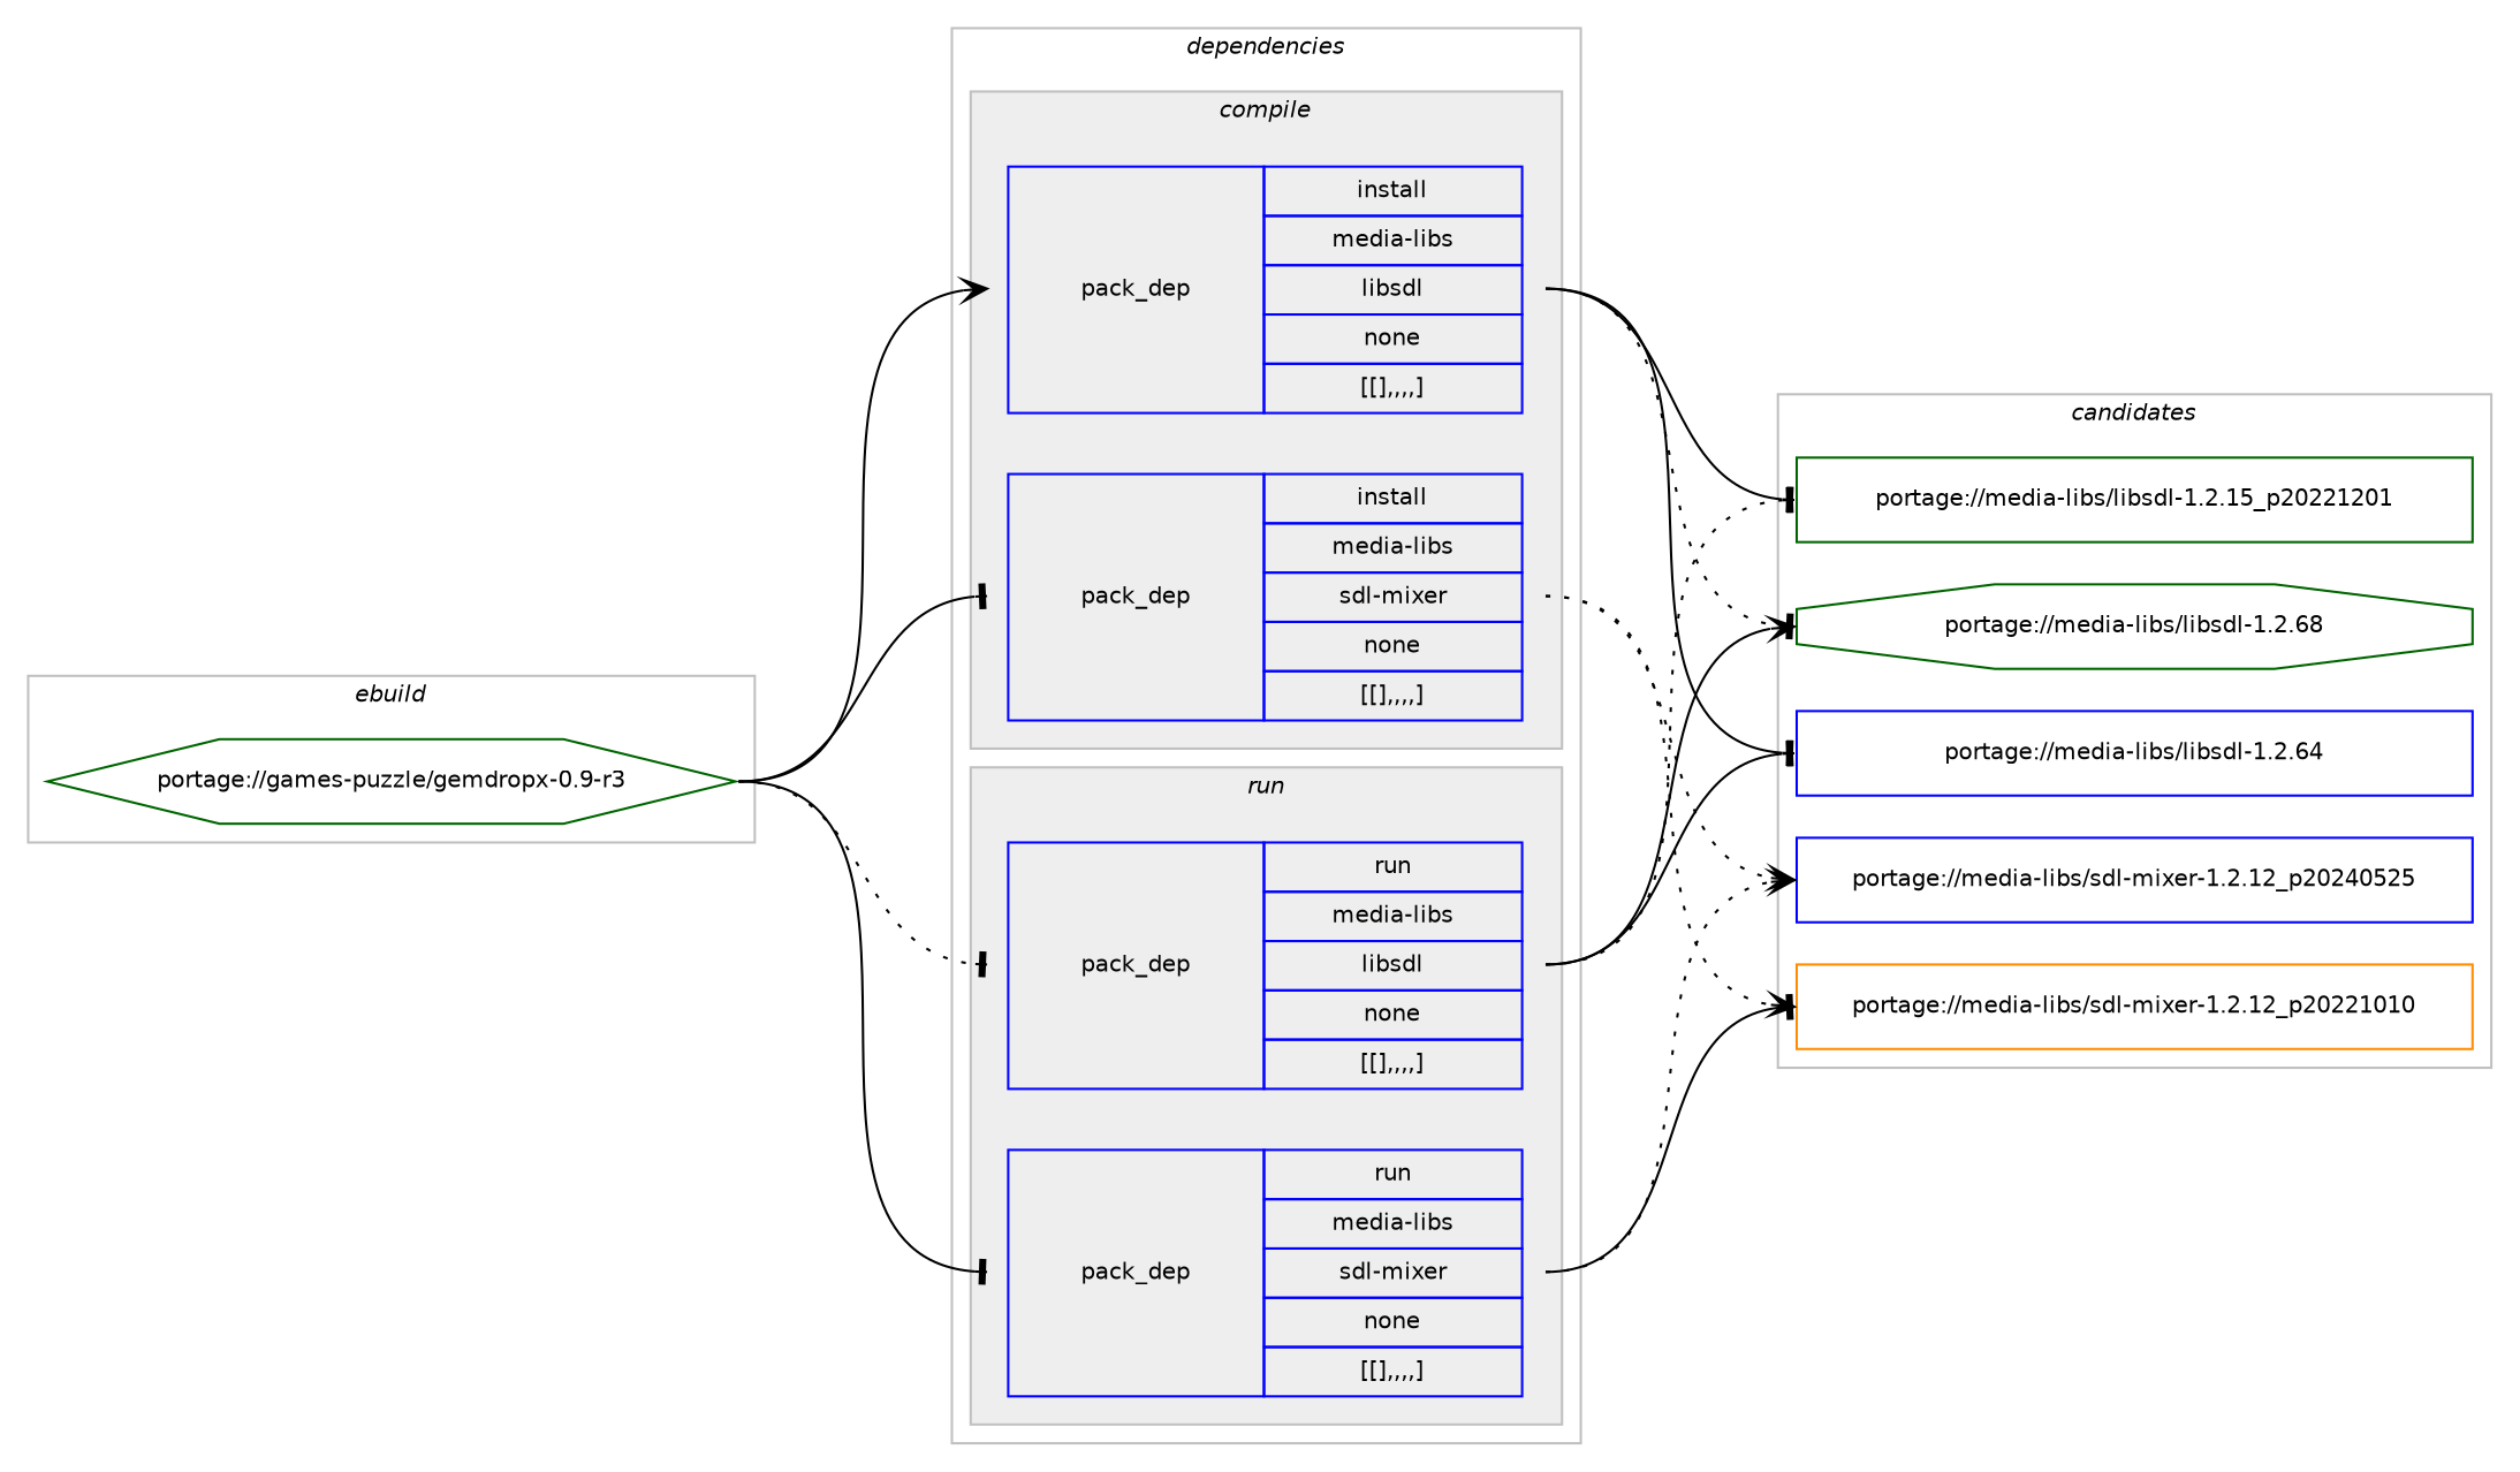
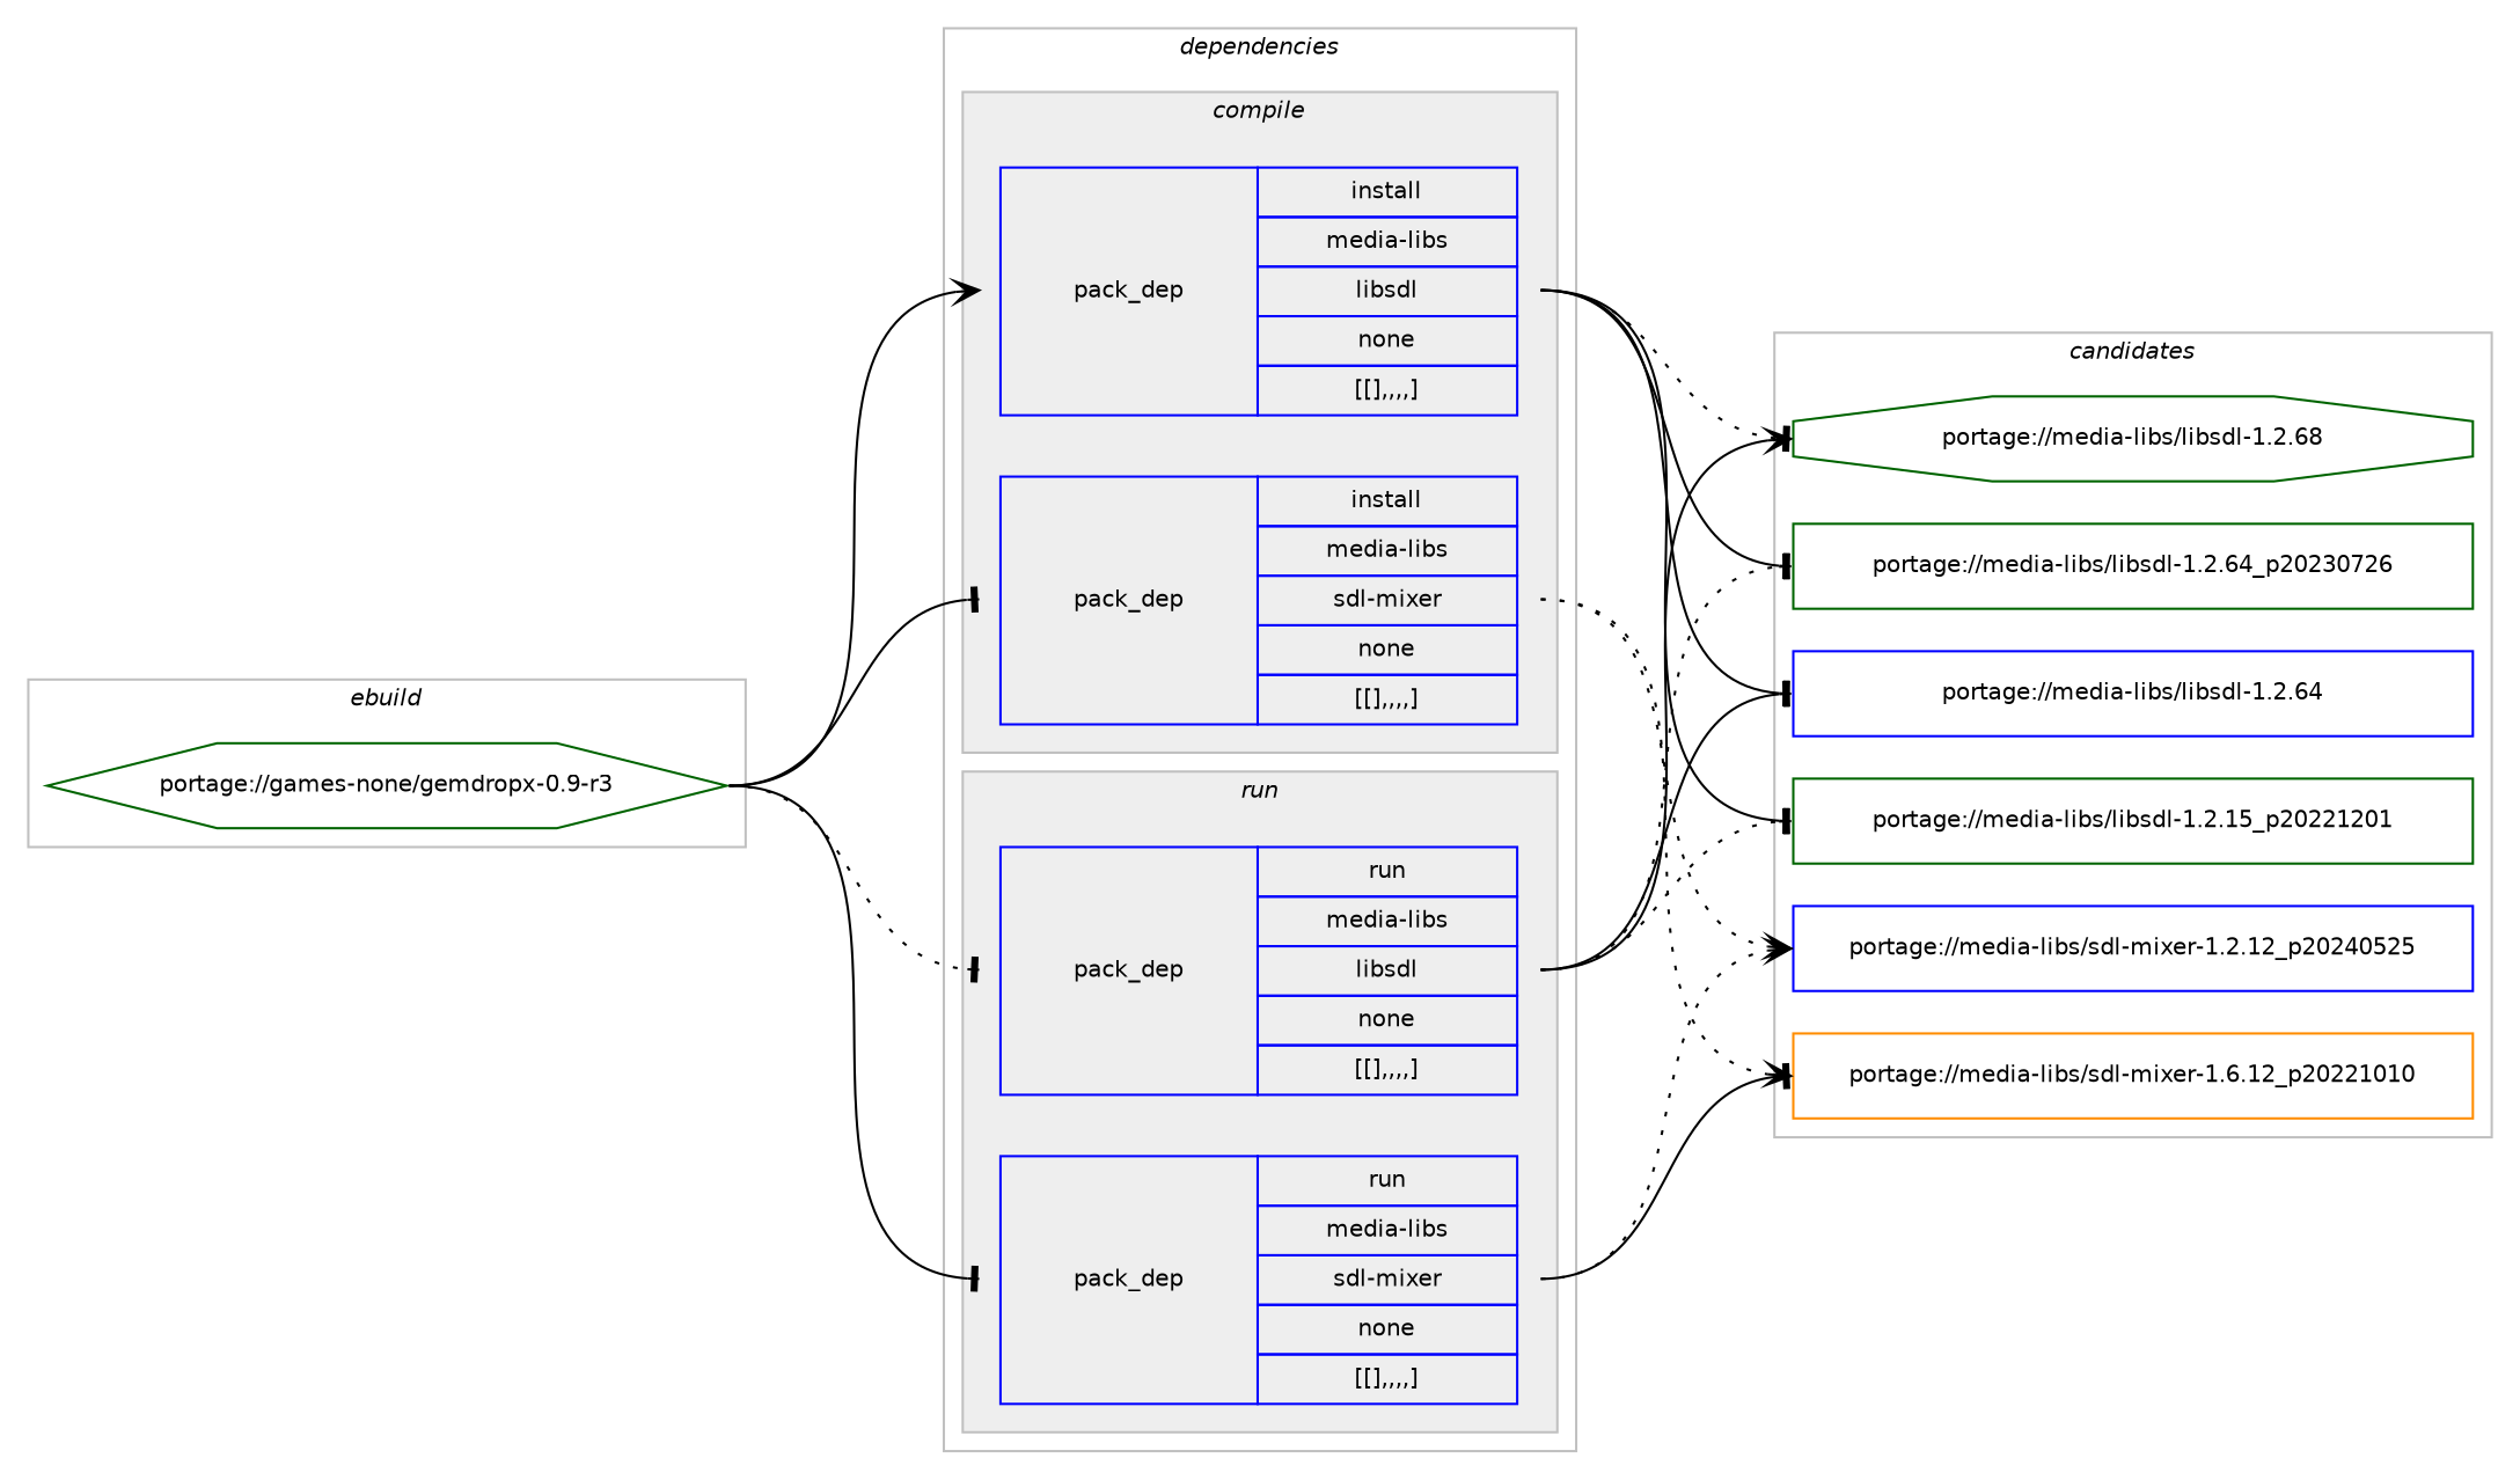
  digraph {
    compound=true
    concentrate=true
    fontname=Helvetica
    fontsize=10
    newrank=true
    rankdir=LR
    ranksep=1.5
    node [color=blue fontname=Helvetica fontsize=10 shape=box]
    edge [arrowhead=tee headport=w style=solid tailport=e weight=100]
-   n1 [color=darkgreen label="portage://games-puzzle/gemdropx-0.9-r3" shape=hexagon width=4]
+   n1 [color=darkgreen label="portage://games-none/gemdropx-0.9-r3" shape=hexagon width=4]
    n2 [label=<<TABLE BORDER="0" CELLBORDER="1" CELLSPACING="0" CELLPADDING="4" WIDTH="220"><TR><TD ROWSPAN="6" CELLPADDING="30">pack_dep</TD></TR><TR><TD WIDTH="110">install</TD></TR><TR><TD>media-libs</TD></TR><TR><TD>libsdl</TD></TR><TR><TD>none</TD></TR><TR><TD>[[],,,,]</TD></TR></TABLE>> shape=none]
    n3 [label=<<TABLE BORDER="0" CELLBORDER="1" CELLSPACING="0" CELLPADDING="4" WIDTH="220"><TR><TD ROWSPAN="6" CELLPADDING="30">pack_dep</TD></TR><TR><TD WIDTH="110">install</TD></TR><TR><TD>media-libs</TD></TR><TR><TD>sdl-mixer</TD></TR><TR><TD>none</TD></TR><TR><TD>[[],,,,]</TD></TR></TABLE>> shape=none]
    n4 [label=<<TABLE BORDER="0" CELLBORDER="1" CELLSPACING="0" CELLPADDING="4" WIDTH="220"><TR><TD ROWSPAN="6" CELLPADDING="30">pack_dep</TD></TR><TR><TD WIDTH="110">run</TD></TR><TR><TD>media-libs</TD></TR><TR><TD>libsdl</TD></TR><TR><TD>none</TD></TR><TR><TD>[[],,,,]</TD></TR></TABLE>> shape=none]
    n5 [label=<<TABLE BORDER="0" CELLBORDER="1" CELLSPACING="0" CELLPADDING="4" WIDTH="220"><TR><TD ROWSPAN="6" CELLPADDING="30">pack_dep</TD></TR><TR><TD WIDTH="110">run</TD></TR><TR><TD>media-libs</TD></TR><TR><TD>sdl-mixer</TD></TR><TR><TD>none</TD></TR><TR><TD>[[],,,,]</TD></TR></TABLE>> shape=none]
    n6 [color=darkgreen label="portage://media-libs/libsdl-1.2.68" shape=octagon width=4]
+   n7 [color=darkgreen label="portage://media-libs/libsdl-1.2.64_p20230726" width=4]
    n8 [label="portage://media-libs/libsdl-1.2.64" width=4]
    n9 [color=darkgreen label="portage://media-libs/libsdl-1.2.15_p20221201" width=4]
    n10 [label="portage://media-libs/sdl-mixer-1.2.12_p20240525" width=4]
-   n11 [color=darkorange label="portage://media-libs/sdl-mixer-1.2.12_p20221010" width=4]
+   n11 [color=darkorange label="portage://media-libs/sdl-mixer-1.6.12_p20221010" width=4]
    subgraph cluster_1 {
      color=gray
      label=<<i>ebuild</i>>
      n1
    }
    subgraph cluster_2 {
      color=gray
      label=<<i>dependencies</i>>
      subgraph cluster_3 {
        color=gray
        fillcolor="#eeeeee"
        label=<<i>compile</i>>
        style=filled
        subgraph sub_4 {
          color=gray
          fillcolor="#eeeeee"
          label=<<i>compile</i>>
          style=filled
          n2
        }
        subgraph sub_5 {
          color=gray
          fillcolor="#eeeeee"
          label=<<i>compile</i>>
          style=filled
          n3
        }
      }
      subgraph cluster_6 {
        color=gray
        fillcolor="#eeeeee"
        label=<<i>compile and run</i>>
        style=filled
      }
      subgraph cluster_7 {
        color=gray
        fillcolor="#eeeeee"
        label=<<i>run</i>>
        style=filled
        subgraph sub_8 {
          color=gray
          fillcolor="#eeeeee"
          label=<<i>run</i>>
          style=filled
          n4
        }
        subgraph sub_9 {
          color=gray
          fillcolor="#eeeeee"
          label=<<i>run</i>>
          style=filled
          n5
        }
      }
    }
    subgraph cluster_10 {
      color=gray
      label=<<i>candidates</i>>
      rank=same
      subgraph sub_11 {
        color=black
        label=<<i>candidates</i>>
        nodesep=1
        rank=same
        n6
+       n7
        n8
        n9
      }
      subgraph sub_12 {
        color=black
        label=<<i>candidates</i>>
        nodesep=1
        rank=same
        n10
        n11
      }
      subgraph sub_13 {
        color=black
        label=<<i>candidates</i>>
        nodesep=1
        rank=same
        n6
+       n7
        n8
        n9
      }
      subgraph sub_14 {
        color=black
        label=<<i>candidates</i>>
        nodesep=1
        rank=same
        n10
        n11
      }
    }
    n1 -> n2 [arrowhead=vee weight=20]
    n1 -> n3 [weight=20]
    n1 -> n4 [style=dotted weight=20]
    n1 -> n5 [weight=20]
    n2 -> n6 [style=dotted]
+   n2 -> n7
    n2 -> n8
    n2 -> n9
    n3 -> n10 [arrowhead=vee style=dotted]
    n3 -> n11 [arrowhead=vee style=dotted]
    n4 -> n6 [arrowhead=vee]
+   n4 -> n7 [style=dotted]
    n4 -> n8
    n4 -> n9 [style=dotted]
    n5 -> n10 [arrowhead=vee style=dotted]
    n5 -> n11
  }
